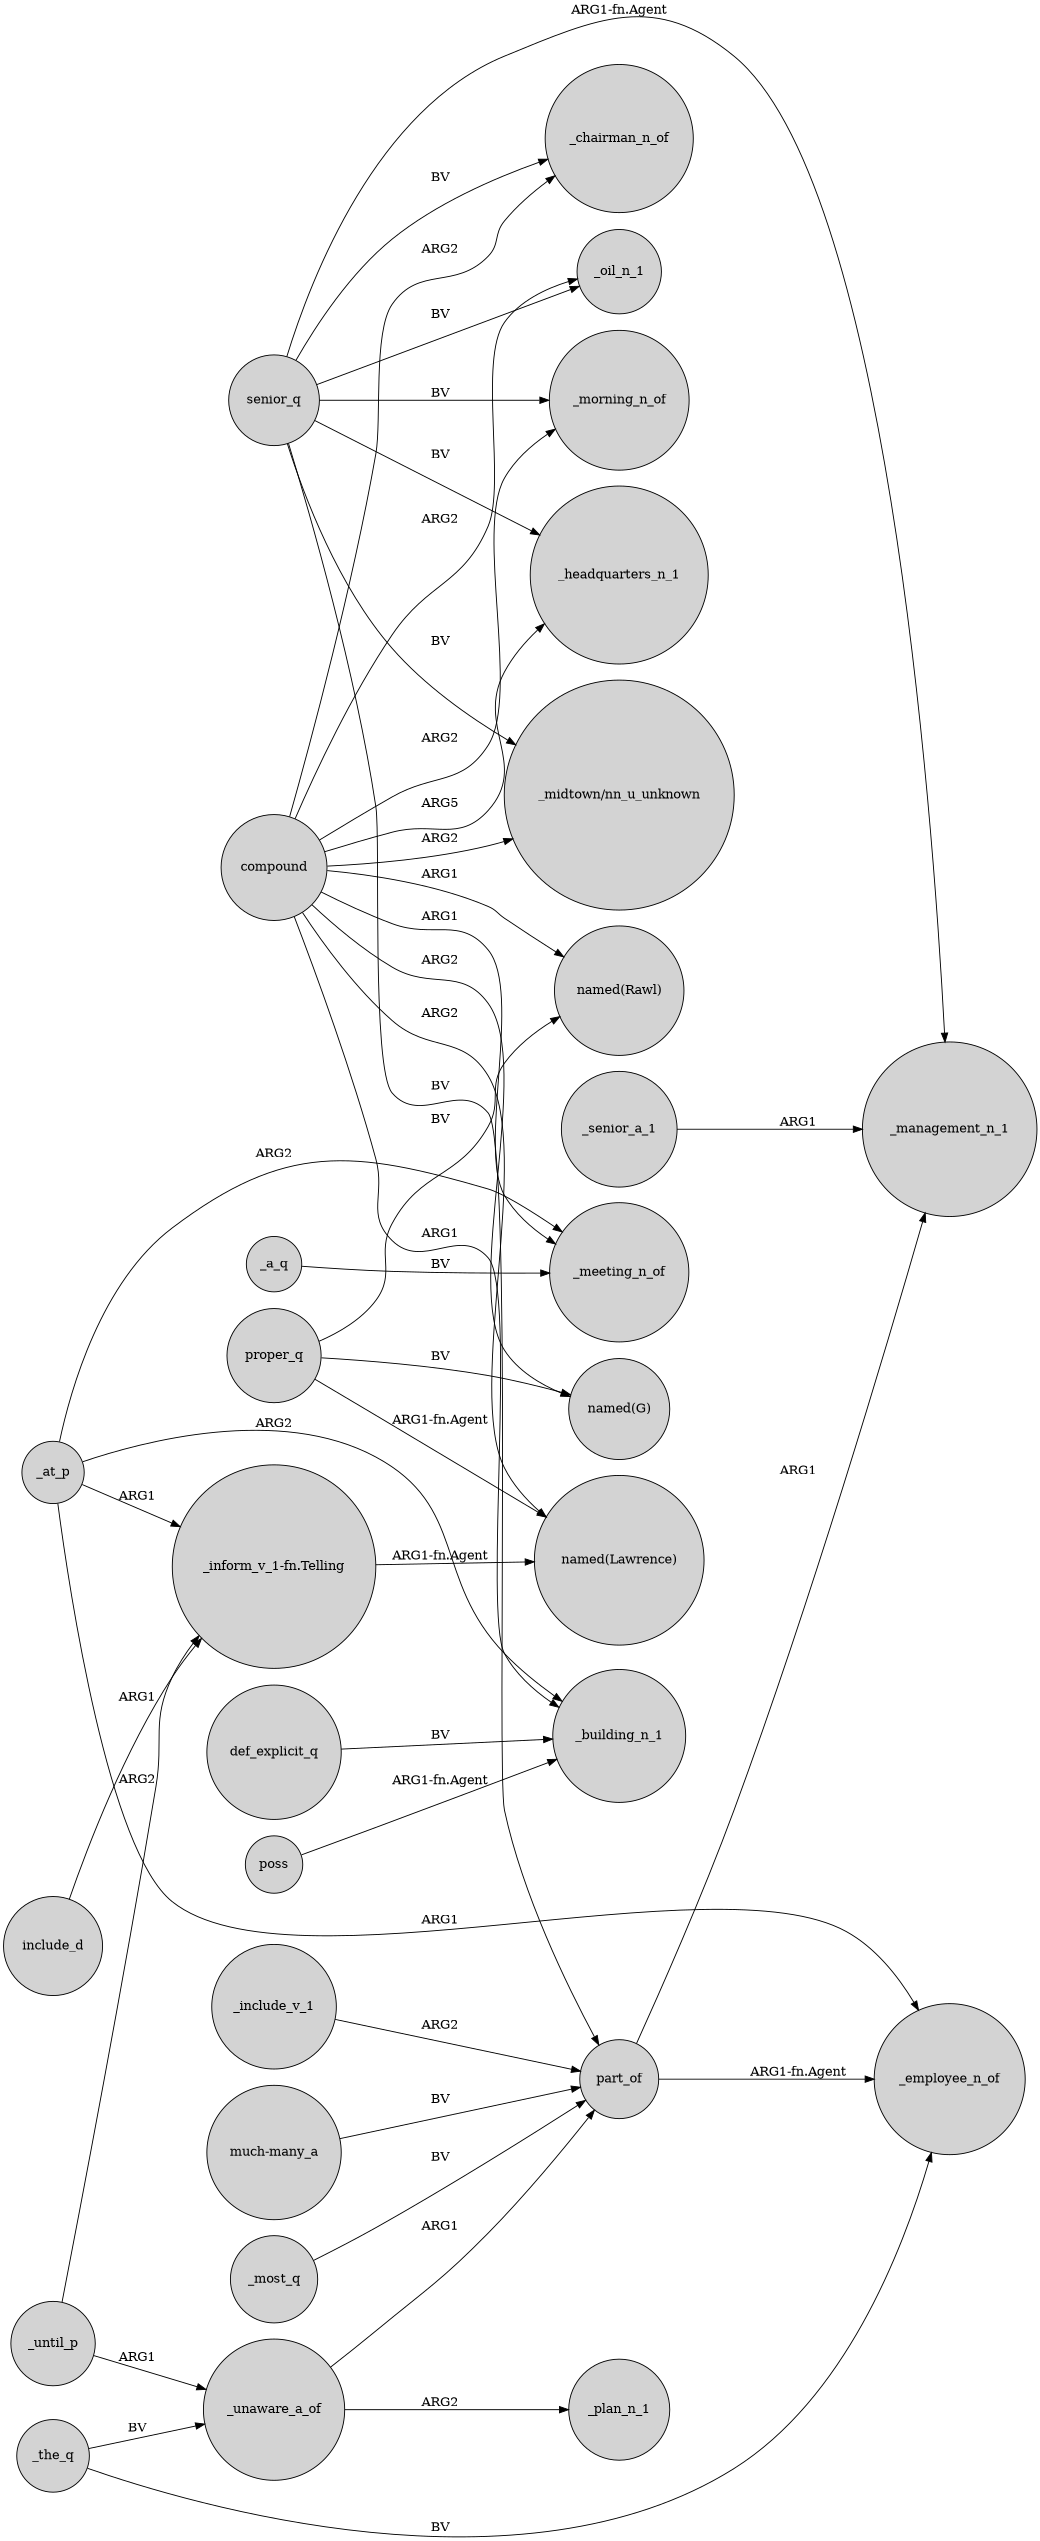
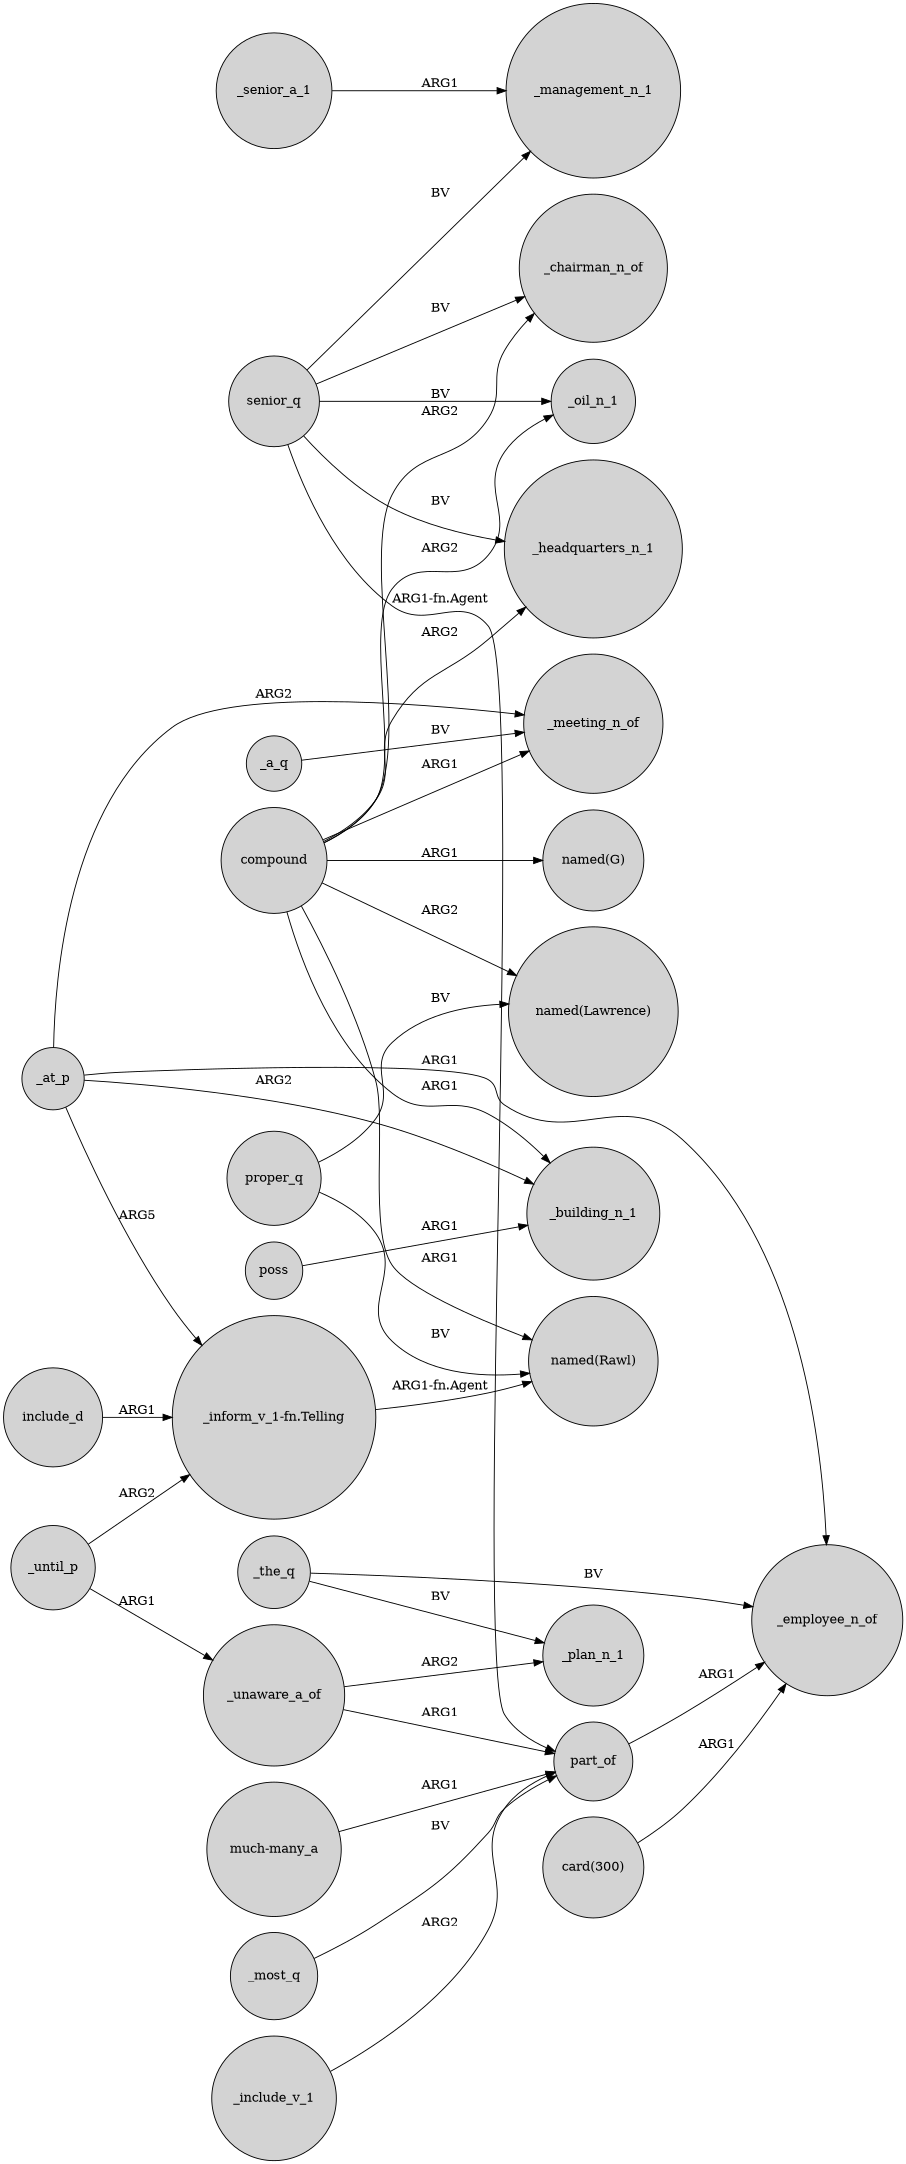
  digraph {
    rankdir=LR
    node [shape=circle style=filled]
    compound
    _headquarters_n_1
    "named(Rawl)"
    "named(Lawrence)"
-   "_midtown/nn_u_unknown"
-   _morning_n_of
    _building_n_1
    "named(G)"
    _meeting_n_of
    _chairman_n_of
    _oil_n_1
    _until_p
    "_inform_v_1-fn.Telling"
    _unaware_a_of
    part_of
    _plan_n_1
    n17 [label=senior_q]
    _management_n_1
    _employee_n_of
    _at_p
    poss
    "much-many_a"
    _the_q
+   "card(300)"
    _a_q
    proper_q
    _senior_a_1
    _most_q
-   def_explicit_q
    _include_v_1
    n31 [label=include_d]
-   compound -> _headquarters_n_1 [label=ARG5]
+   compound -> _headquarters_n_1 [label=ARG2]
    compound -> "named(Rawl)" [label=ARG1]
    compound -> "named(Lawrence)" [label=ARG2]
-   compound -> "_midtown/nn_u_unknown" [label=ARG2]
-   compound -> _morning_n_of [label=ARG2]
    compound -> _building_n_1 [label=ARG1]
-   compound -> "named(G)" [label=ARG2]
+   compound -> "named(G)" [label=ARG1]
    compound -> _meeting_n_of [label=ARG1]
    compound -> _chairman_n_of [label=ARG2]
    compound -> _oil_n_1 [label=ARG2]
    _until_p -> "_inform_v_1-fn.Telling" [label=ARG2]
    _until_p -> _unaware_a_of [label=ARG1]
-   "_inform_v_1-fn.Telling" -> "named(Lawrence)" [label="ARG1-fn.Agent"]
+   "_inform_v_1-fn.Telling" -> "named(Rawl)" [label="ARG1-fn.Agent"]
    _unaware_a_of -> part_of [label=ARG1]
    _unaware_a_of -> _plan_n_1 [label=ARG2]
-   part_of -> _management_n_1 [label=ARG1]
-   part_of -> _employee_n_of [label="ARG1-fn.Agent"]
+   part_of -> _employee_n_of [label=ARG1]
    n17 -> _headquarters_n_1 [label=BV]
-   n17 -> "_midtown/nn_u_unknown" [label=BV]
-   n17 -> _morning_n_of [label=BV]
    n17 -> _chairman_n_of [label=BV]
    n17 -> _oil_n_1 [label=BV]
-   n17 -> part_of [label=BV]
-   n17 -> _management_n_1 [label="ARG1-fn.Agent"]
+   n17 -> part_of [label="ARG1-fn.Agent"]
+   n17 -> _management_n_1 [label=BV]
    _at_p -> _building_n_1 [label=ARG2]
    _at_p -> _meeting_n_of [label=ARG2]
-   _at_p -> "_inform_v_1-fn.Telling" [label=ARG1]
+   _at_p -> "_inform_v_1-fn.Telling" [label=ARG5]
    _at_p -> _employee_n_of [label=ARG1]
-   poss -> _building_n_1 [label="ARG1-fn.Agent"]
-   "much-many_a" -> part_of [label=BV]
-   _the_q -> _unaware_a_of [label=BV]
+   poss -> _building_n_1 [label=ARG1]
+   "much-many_a" -> part_of [label=ARG1]
+   _the_q -> _plan_n_1 [label=BV]
    _the_q -> _employee_n_of [label=BV]
+   "card(300)" -> _employee_n_of [label=ARG1]
    _a_q -> _meeting_n_of [label=BV]
    proper_q -> "named(Rawl)" [label=BV]
-   proper_q -> "named(Lawrence)" [label="ARG1-fn.Agent"]
-   proper_q -> "named(G)" [label=BV]
+   proper_q -> "named(Lawrence)" [label=BV]
    _senior_a_1 -> _management_n_1 [label=ARG1]
    _most_q -> part_of [label=BV]
-   def_explicit_q -> _building_n_1 [label=BV]
    _include_v_1 -> part_of [label=ARG2]
    n31 -> "_inform_v_1-fn.Telling" [label=ARG1]
  }
